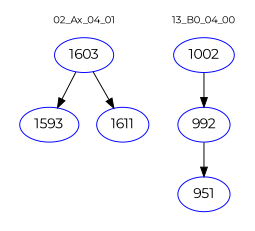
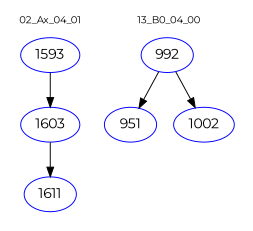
  digraph {
    fontname=Montserrat
    node [color=blue fontname=Montserrat]
    edge [color=black fontname=Montserrat]
    n1 [label=1603]
    n2 [label=1593]
    n3 [label=1611]
    n4 [label=992]
    n5 [label=951]
    n6 [label=1002]
    subgraph cluster_1 {
      color=white
      fontsize=10
      label="02_Ax_04_01"
      n1
      n2
      n3
    }
    subgraph cluster_2 {
      color=white
      fontsize=10
      label="13_B0_04_00"
      n4
      n5
      n6
    }
-   n1 -> n2
+   n2 -> n1
    n1 -> n3
    n4 -> n5
-   n6 -> n4
+   n4 -> n6
  }
